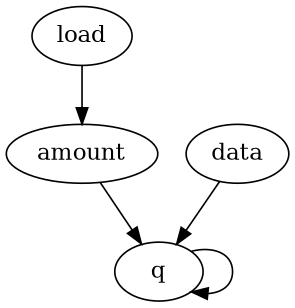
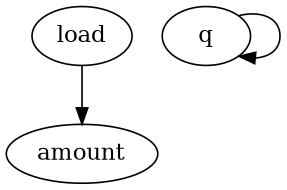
  digraph {
    edge [weight=1.0]
    load
    amount
    q
-   data
    load -> amount
-   amount -> q
    q -> q
-   data -> q
  }
